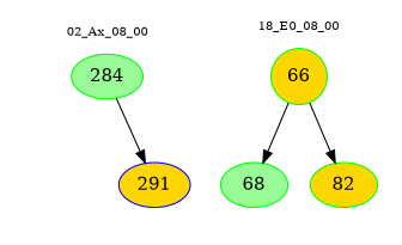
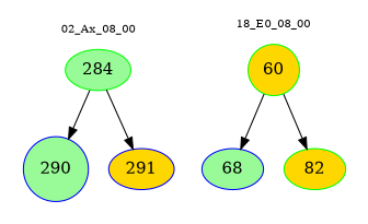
  digraph {
    node [color=green fillcolor=palegreen shape=ellipse style=filled]
    edge [color=black]
    n1 [label=284]
+   n2 [color=blue label=290 shape=circle]
    n3 [color=blue fillcolor=gold label=291]
-   n4 [fillcolor=gold label=66 shape=circle]
-   n5 [label=68]
+   n4 [fillcolor=gold label=60 shape=circle]
+   n5 [color=blue label=68]
    n6 [fillcolor=gold label=82]
    subgraph cluster_1 {
      color=white
      fontsize=10
      label="02_Ax_08_00"
      n1
+     n2
      n3
    }
    subgraph cluster_2 {
      color=white
      fontsize=10
      label="18_E0_08_00"
      n4
      n5
      n6
    }
+   n1 -> n2
    n1 -> n3
    n4 -> n5
    n4 -> n6
  }
